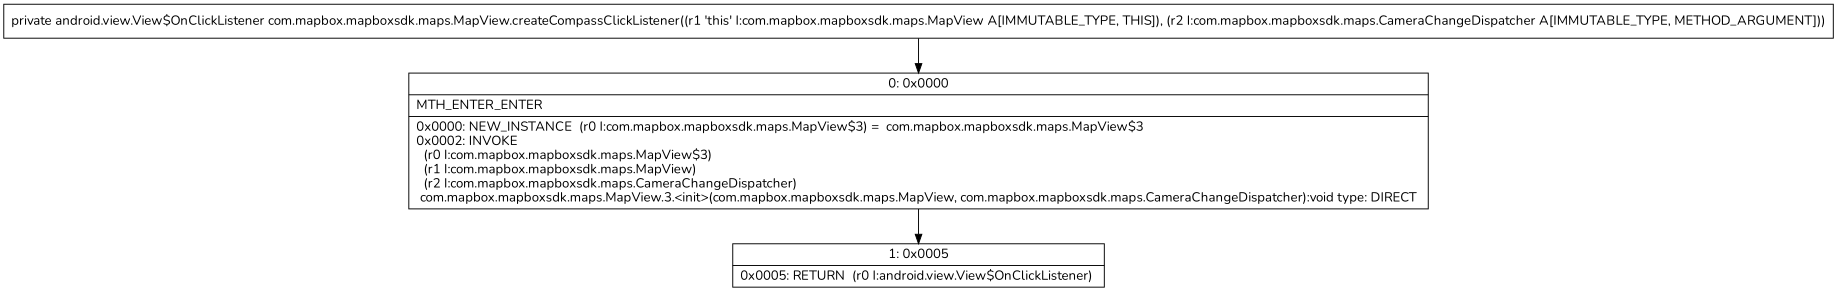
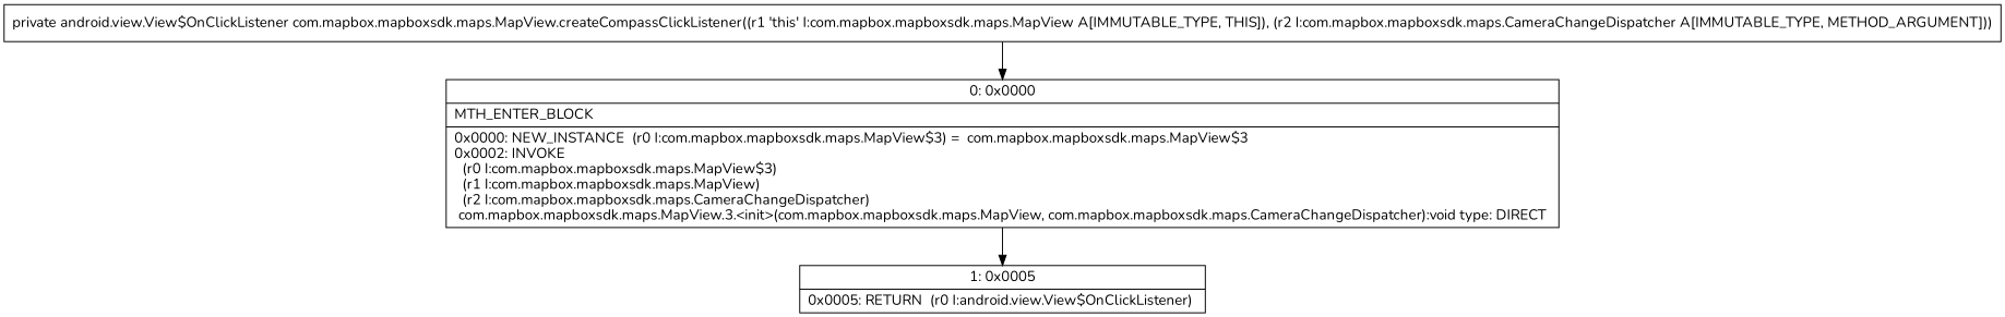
  digraph {
    fontname=Nunito
    node [shape=record fontname=Nunito]
    edge [fontname=Nunito]
-   n1 [label="{0\:\ 0x0000|MTH_ENTER_ENTER\l|0x0000: NEW_INSTANCE  (r0 I:com.mapbox.mapboxsdk.maps.MapView$3) =  com.mapbox.mapboxsdk.maps.MapView$3 \l0x0002: INVOKE  \l  (r0 I:com.mapbox.mapboxsdk.maps.MapView$3)\l  (r1 I:com.mapbox.mapboxsdk.maps.MapView)\l  (r2 I:com.mapbox.mapboxsdk.maps.CameraChangeDispatcher)\l com.mapbox.mapboxsdk.maps.MapView.3.\<init\>(com.mapbox.mapboxsdk.maps.MapView, com.mapbox.mapboxsdk.maps.CameraChangeDispatcher):void type: DIRECT \l}"]
+   n1 [label="{0\:\ 0x0000|MTH_ENTER_BLOCK\l|0x0000: NEW_INSTANCE  (r0 I:com.mapbox.mapboxsdk.maps.MapView$3) =  com.mapbox.mapboxsdk.maps.MapView$3 \l0x0002: INVOKE  \l  (r0 I:com.mapbox.mapboxsdk.maps.MapView$3)\l  (r1 I:com.mapbox.mapboxsdk.maps.MapView)\l  (r2 I:com.mapbox.mapboxsdk.maps.CameraChangeDispatcher)\l com.mapbox.mapboxsdk.maps.MapView.3.\<init\>(com.mapbox.mapboxsdk.maps.MapView, com.mapbox.mapboxsdk.maps.CameraChangeDispatcher):void type: DIRECT \l}"]
    n2 [label="{1\:\ 0x0005|0x0005: RETURN  (r0 I:android.view.View$OnClickListener) \l}"]
    n3 [label="{private android.view.View$OnClickListener com.mapbox.mapboxsdk.maps.MapView.createCompassClickListener((r1 'this' I:com.mapbox.mapboxsdk.maps.MapView A[IMMUTABLE_TYPE, THIS]), (r2 I:com.mapbox.mapboxsdk.maps.CameraChangeDispatcher A[IMMUTABLE_TYPE, METHOD_ARGUMENT])) }"]
    n1 -> n2
    n3 -> n1
  }
